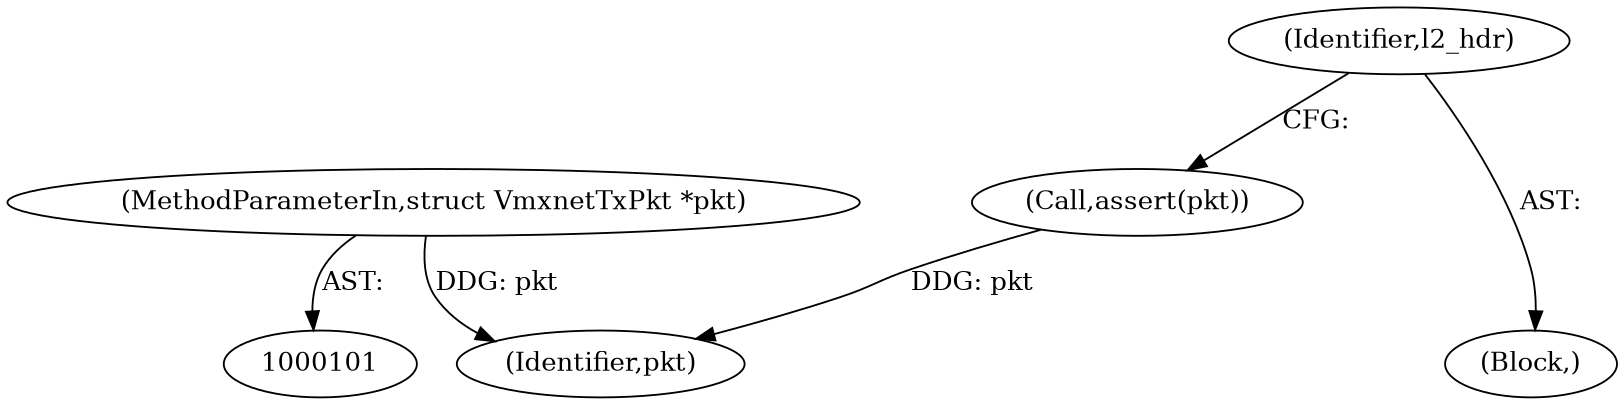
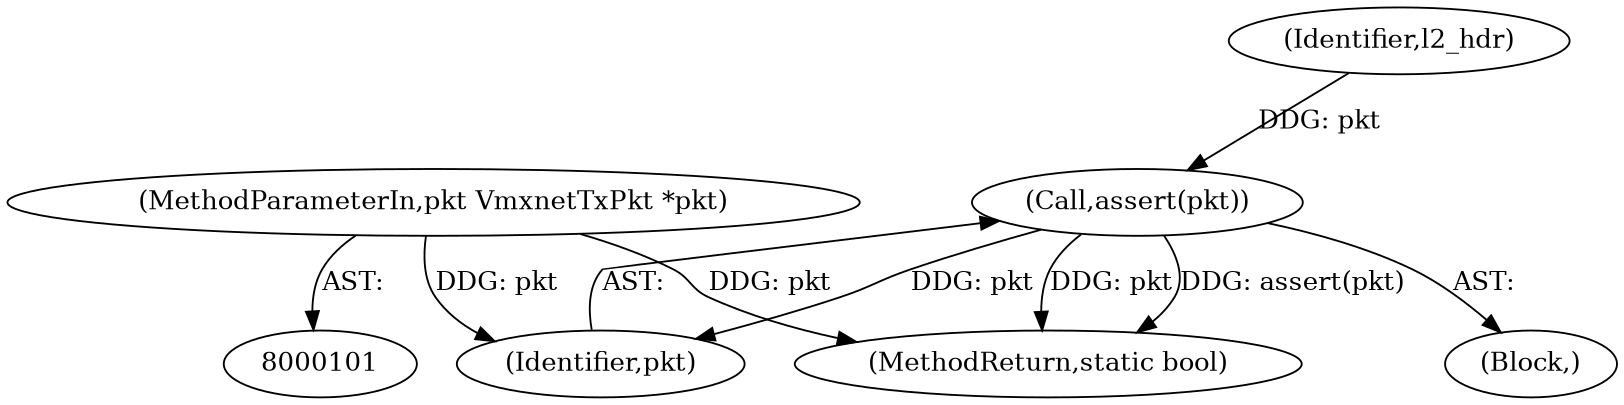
  digraph {
    n1 [label="(Call,assert(pkt))"]
    n2 [label="(Identifier,pkt)"]
    n3 [label="(Block,)"]
-   n5 [label="(MethodParameterIn,struct VmxnetTxPkt *pkt)"]
-   1000101
+   n4 [label="(MethodReturn,static bool)"]
+   n5 [label="(MethodParameterIn,pkt VmxnetTxPkt *pkt)"]
+   1000101 [label=8000101]
    n7 [label="(Identifier,l2_hdr)"]
    n1 -> n2 [label="DDG: pkt"]
-   n7 -> n3 [label="AST: "]
+   n1 -> n3 [label="AST: "]
+   n1 -> n4 [label="DDG: pkt"]
+   n1 -> n4 [label="DDG: assert(pkt)"]
+   n2 -> n1 [label="AST: "]
    n5 -> n2 [label="DDG: pkt"]
+   n5 -> n4 [label="DDG: pkt"]
    n5 -> 1000101 [label="AST: "]
-   n7 -> n1 [label="CFG: "]
+   n7 -> n1 [label="DDG: pkt"]
  }
